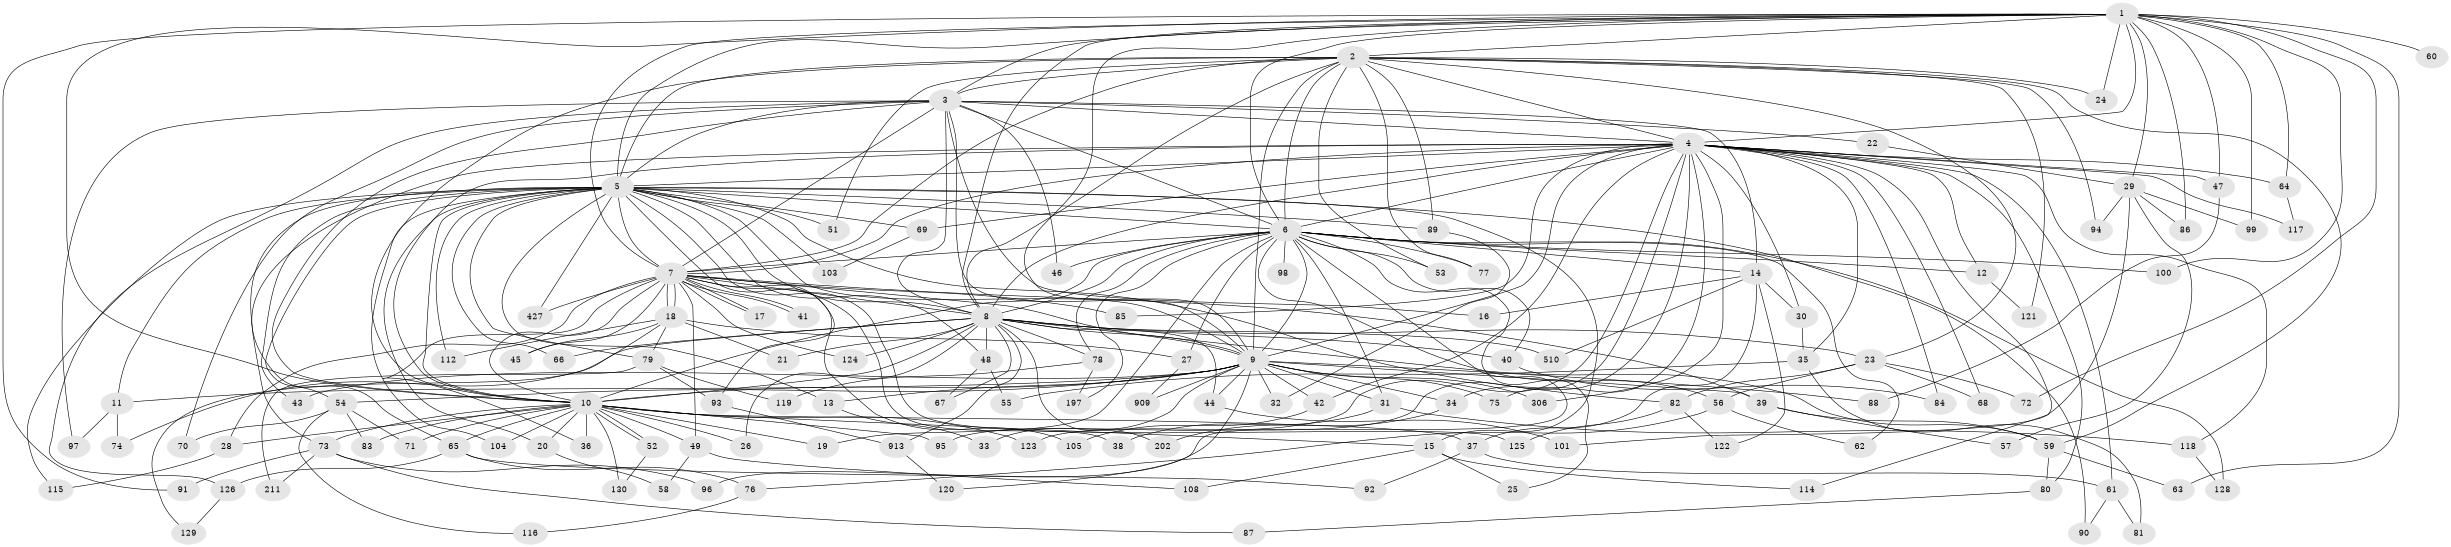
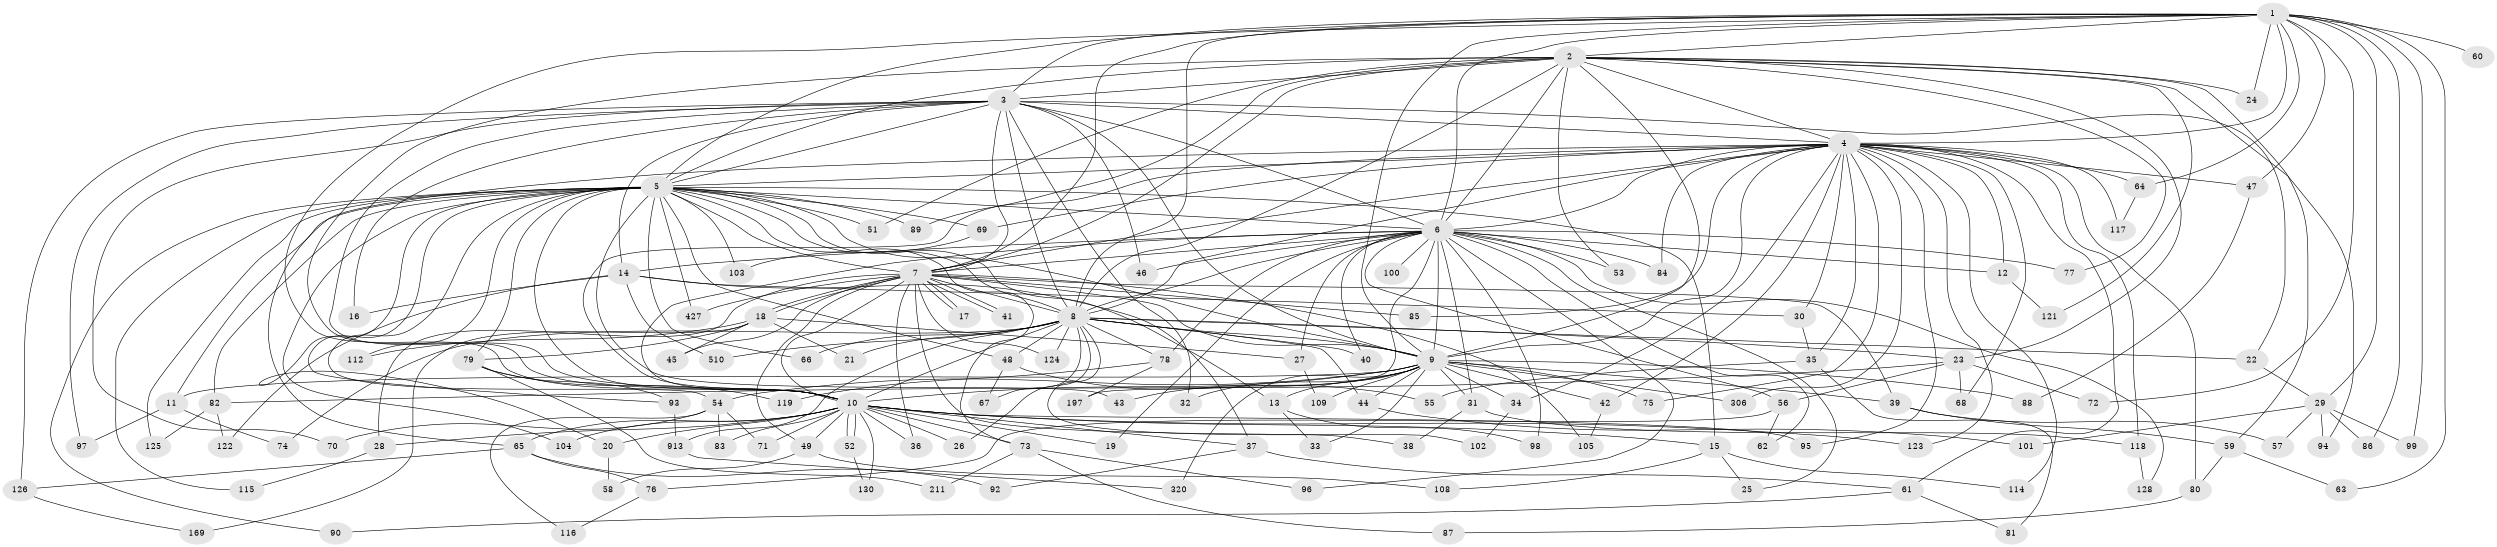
  graph {
    node [color=gray90 style=filled]
    1
    2
    3
    4
    5
    6
    7
    8
    9
    10
    24
    29
    47
    60
    63
    64
    72
    86
-   91
    99
    100
    23
    51
    53
    59
    77
    89
    94
    121
    14
    16
    22
    32
    46
    70
    97
    126
    12
    30
    34
    35
    42
    61
    65
    68
    69
    75
    80
    84
    85
    95
    n52 [label=306]
    114
    117
    118
    123
    11
    13
    15
    20
    43
    48
    54
    66
    73
    79
    82
    90
    93
    103
    104
    112
    115
    125
    n75 [label=427]
    19
    25
    27
    31
    40
    56
    62
    78
    96
    98
    n86 [label=197]
    128
    17
    18
    28
    36
    38
    39
    41
    45
    49
    105
    124
    21
    26
    44
    67
    74
-   102 [label=202]
+   102
    n105 [label=510]
    n106 [label=913]
    33
    88
-   109 [label=909]
-   120
+   109
+   120 [label=320]
    37
    52
    71
    83
    130
    57
    101
    122
-   129
+   129 [label=169]
    55
    81
    92
    76
    87
    108
    58
    116
    n128 [label=211]
    119
    1 -- 2
    1 -- 3
    1 -- 4
    1 -- 5
    1 -- 6
    1 -- 7
    1 -- 8
    1 -- 9
    1 -- 10
    1 -- 24
    1 -- 29
    1 -- 47
    1 -- 60
    1 -- 63
    1 -- 64
    1 -- 72
    1 -- 86
-   1 -- 91
    1 -- 99
-   1 -- 100
    2 -- 3
    2 -- 4
    2 -- 5
    2 -- 6
    2 -- 7
    2 -- 8
    2 -- 9
    2 -- 10
    2 -- 24
    2 -- 23
    2 -- 51
    2 -- 53
    2 -- 59
    2 -- 77
    2 -- 89
    2 -- 94
    2 -- 121
    3 -- 4
    3 -- 5
    3 -- 6
    3 -- 7
    3 -- 8
    3 -- 9
    3 -- 10
    3 -- 14
    3 -- 16
    3 -- 22
-   89 -- 32
+   3 -- 32
    3 -- 46
    3 -- 70
    3 -- 97
    3 -- 126
    4 -- 5
    4 -- 6
    4 -- 7
    4 -- 8
    4 -- 9
    4 -- 10
    4 -- 47
    4 -- 64
    4 -- 12
    4 -- 30
    4 -- 34
    4 -- 35
    4 -- 42
    4 -- 61
    4 -- 65
    4 -- 68
    4 -- 69
    4 -- 75
    4 -- 80
    4 -- 84
    4 -- 85
    4 -- 95
    4 -- n52
    4 -- 114
    4 -- 117
    4 -- 118
    4 -- 123
    5 -- 6
    5 -- 7
    5 -- 8
    5 -- 9
    5 -- 10
    5 -- 51
    5 -- 89
    5 -- 69
    5 -- 11
    5 -- 13
    5 -- 15
    5 -- 20
    5 -- 43
    5 -- 48
    5 -- 54
    5 -- 66
    5 -- 73
    5 -- 79
    5 -- 82
    5 -- 90
    5 -- 93
    5 -- 103
    5 -- 104
    5 -- 112
    5 -- 115
    5 -- 125
    5 -- n75
    6 -- 7
    6 -- 8
    6 -- 9
    6 -- 10
    6 -- 100
    6 -- 53
    6 -- 77
    6 -- 14
    6 -- 46
    6 -- 12
-   40 -- 84
+   6 -- 84
    6 -- 19
    6 -- 25
    6 -- 27
    6 -- 31
    6 -- 40
    6 -- 56
    6 -- 62
    6 -- 78
    6 -- 96
    6 -- 98
    6 -- n86
    6 -- 128
    7 -- 8
    7 -- 9
    7 -- 10
    7 -- 85
    7 -- n75
    7 -- 17
    7 -- 17
    7 -- 18
    7 -- 18
    7 -- 28
    7 -- 36
    7 -- 38
    7 -- 39
    7 -- 41
    7 -- 41
    7 -- 45
    7 -- 49
    7 -- 105
    7 -- 124
    8 -- 9
    8 -- 10
    8 -- 23
-   8 -- 59
+   8 -- 22
    8 -- 48
    8 -- 66
    8 -- 40
    8 -- 78
    8 -- 124
    8 -- 21
    8 -- 26
    8 -- 44
    8 -- 67
    8 -- 74
    8 -- 102
    8 -- n105
    8 -- n106
    9 -- 10
    9 -- 32
    9 -- 34
    9 -- 42
    9 -- 75
    9 -- n52
    9 -- 11
    9 -- 13
    9 -- 43
    9 -- 54
    9 -- 31
    9 -- 39
    9 -- 44
    9 -- 33
    9 -- 88
    9 -- 109
    9 -- 120
    10 -- 65
    10 -- 95
    10 -- 123
    10 -- 15
    10 -- 20
    10 -- 73
    10 -- 104
    10 -- 19
    10 -- 28
    10 -- 36
    10 -- 49
    10 -- 26
    10 -- 37
    10 -- 52
    10 -- 52
    10 -- 71
    10 -- 83
    10 -- 130
    29 -- 86
    29 -- 99
    29 -- 94
    29 -- 57
    29 -- 101
    47 -- 88
    64 -- 117
    23 -- 72
    23 -- 68
    23 -- 82
    23 -- 56
    59 -- 63
    59 -- 80
    14 -- 16
    14 -- 30
    14 -- n105
    14 -- 37
    14 -- 122
    22 -- 29
    126 -- 129
    12 -- 121
    30 -- 35
    34 -- 102
    35 -- 55
    35 -- 81
    42 -- 105
    61 -- 90
    61 -- 81
    65 -- 126
    65 -- 92
    65 -- 76
    69 -- 103
    80 -- 87
    118 -- 128
    11 -- 97
    11 -- 74
+   13 -- 98
    13 -- 33
    15 -- 114
    15 -- 25
    15 -- 108
    20 -- 58
    48 -- 67
    48 -- 55
    54 -- 70
    54 -- 71
    54 -- 83
    54 -- 116
-   73 -- 91
    73 -- 96
    73 -- 87
    73 -- n128
    79 -- 93
    79 -- n128
    79 -- 119
    82 -- 125
    82 -- 122
    93 -- n106
    27 -- 109
    31 -- 118
    31 -- 38
    56 -- 62
    56 -- 76
    78 -- n86
    78 -- 119
    18 -- 79
    18 -- 112
    18 -- 27
    18 -- 45
    18 -- 21
    18 -- 129
    28 -- 115
    39 -- 59
    39 -- 57
    49 -- 108
    49 -- 58
    44 -- 101
    n106 -- 120
    37 -- 61
    37 -- 92
    52 -- 130
    76 -- 116
  }
